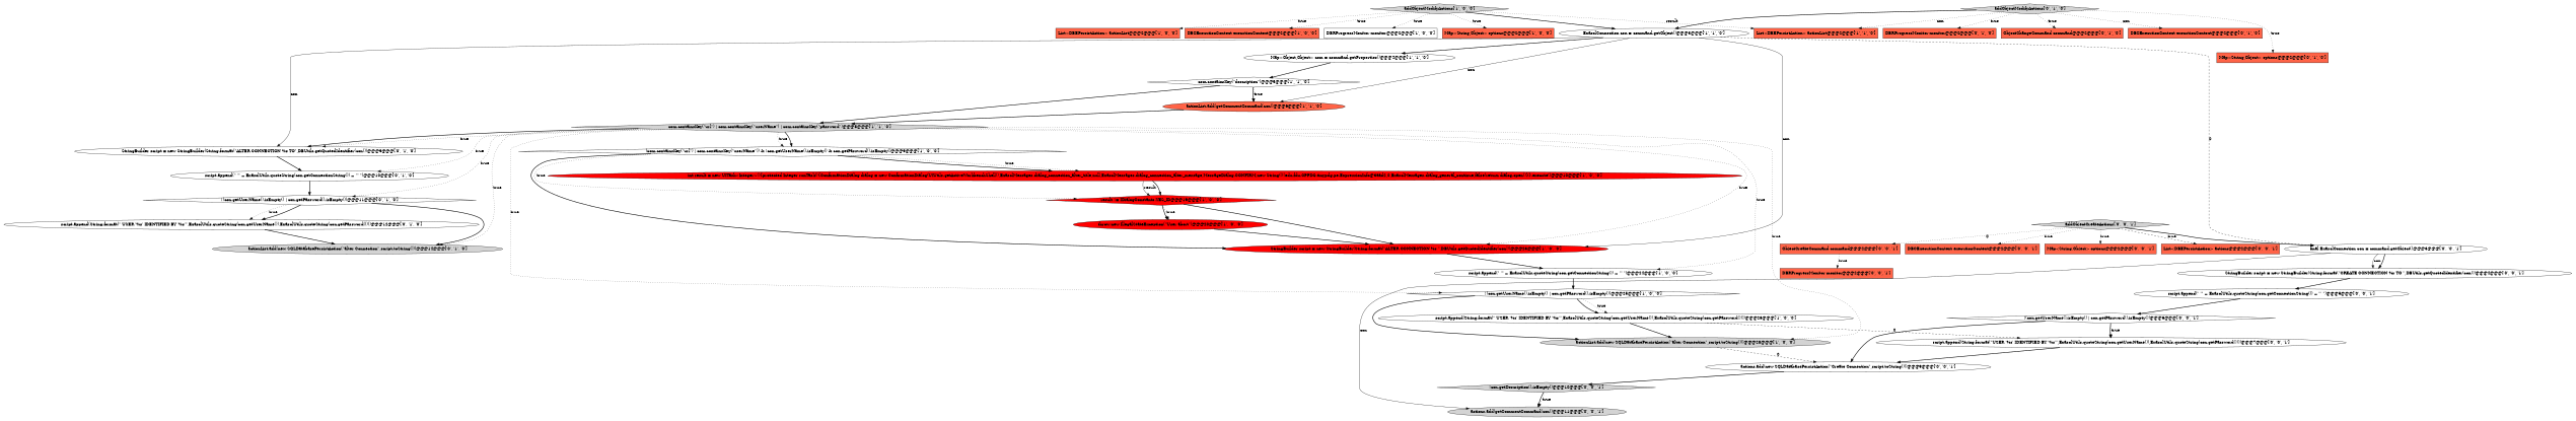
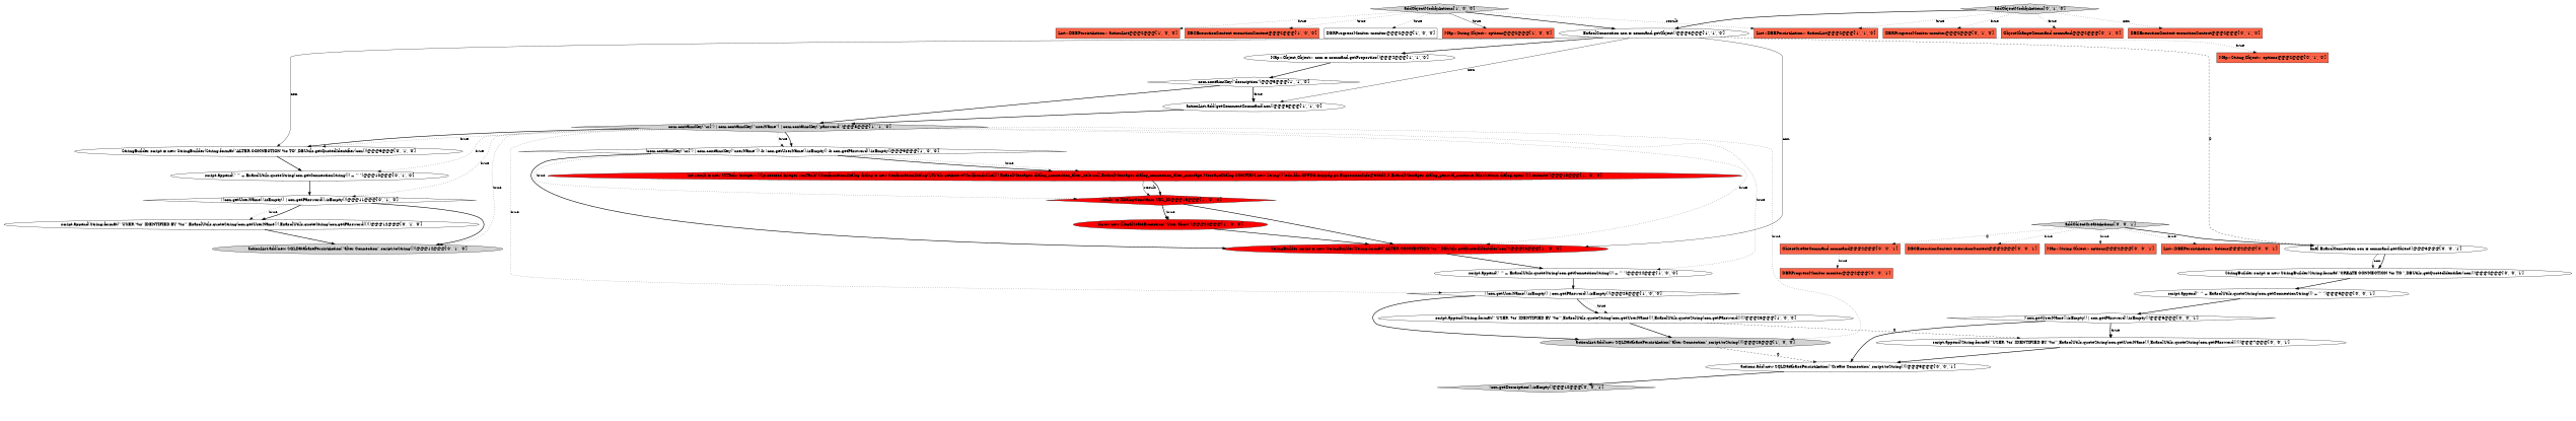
  digraph {
    node [fillcolor=white shape=ellipse style=filled]
    edge [style=bold]
    n1 [fillcolor=red label="StringBuilder script = new StringBuilder(String.format(\"ALTER CONNECTION %s \",DBUtils.getQuotedIdentifier(con)))@@@23@@@['1', '0', '0']"]
    n2 [label="script.append(\" '\" + ExasolUtils.quoteString(con.getConnectionString()) + \"' \")@@@24@@@['1', '0', '0']"]
    n3 [label="!(con.getUserName().isEmpty() | con.getPassword().isEmpty())@@@25@@@['1', '0', '0']" shape=diamond]
-   n4 [fillcolor=tomato label="actionList.add(getCommentCommand(con))@@@6@@@['1', '1', '0']"]
+   n4 [label="actionList.add(getCommentCommand(con))@@@6@@@['1', '1', '0']"]
    n5 [fillcolor=lightgray label="com.containsKey(\"url\") | com.containsKey(\"userName\") | com.containsKey(\"password\")@@@8@@@['1', '1', '0']" shape=diamond]
    n6 [fillcolor=lightgray label="actionList.add(new SQLDatabasePersistAction(\"alter Connection\",script.toString()))@@@14@@@['0', '1', '0']"]
    n7 [label="!(con.getUserName().isEmpty() | con.getPassword().isEmpty())@@@11@@@['0', '1', '0']" shape=diamond]
    n8 [fillcolor=lightgray label="actionList.add(new SQLDatabasePersistAction(\"alter Connection\",script.toString()))@@@28@@@['1', '0', '0']"]
    n9 [label="(com.containsKey(\"url\") | com.containsKey(\"userName\")) & !con.getUserName().isEmpty() & con.getPassword().isEmpty()@@@9@@@['1', '0', '0']" shape=diamond]
    n10 [label="StringBuilder script = new StringBuilder(String.format(\"ALTER CONNECTION %s TO\",DBUtils.getQuotedIdentifier(con)))@@@9@@@['0', '1', '0']"]
    n11 [label="script.append(\" '\" + ExasolUtils.quoteString(con.getConnectionString()) + \"' \")@@@10@@@['0', '1', '0']"]
    n12 [fillcolor=tomato label="DBCExecutionContext executionContext@@@2@@@['0', '0', '1']" shape=box]
    n13 [fillcolor=tomato label="DBCExecutionContext executionContext@@@2@@@['1', '0', '0']" shape=box]
    n14 [label="script.append(String.format(\"USER '%s' IDENTIFIED BY '%s'\",ExasolUtils.quoteString(con.getUserName()),ExasolUtils.quoteString(con.getPassword())))@@@7@@@['0', '0', '1']"]
    n15 [label="actions.add(new SQLDatabasePersistAction(\"Create Connection\",script.toString()))@@@9@@@['0', '0', '1']"]
    n16 [fillcolor=lightgray label="!con.getDescription().isEmpty()@@@10@@@['0', '0', '1']" shape=diamond]
-   n17 [fillcolor=lightgray label="actions.add(getCommentCommand(con))@@@11@@@['0', '0', '1']"]
    n18 [label="script.append(String.format(\" USER '%s' IDENTIFIED BY '%s'\",ExasolUtils.quoteString(con.getUserName()),ExasolUtils.quoteString(con.getPassword())))@@@12@@@['0', '1', '0']"]
    n19 [fillcolor=tomato label="ObjectCreateCommand command@@@2@@@['0', '0', '1']" shape=box]
    n20 [fillcolor=tomato label="DBRProgressMonitor monitor@@@2@@@['0', '0', '1']" shape=box]
    n21 [fillcolor=red label="int result = new UITask<Integer>(){protected Integer runTask(){ConfirmationDialog dialog = new ConfirmationDialog(UIUtils.getActiveWorkbenchShell(),ExasolMessages.dialog_connection_alter_title,null,ExasolMessages.dialog_connection_alter_message,MessageDialog.CONFIRM,new String((((edu.fdu.CPPDG.tinypdg.pe.ExpressionInfo@3aad2,0,ExasolMessages.dialog_general_continue,false)return dialog.open()}}.execute()@@@10@@@['1', '0', '0']"]
    n22 [fillcolor=red label="result != IDialogConstants.YES_ID@@@19@@@['1', '0', '0']" shape=diamond]
    n23 [fillcolor=red label="throw new IllegalStateException(\"User abort\")@@@20@@@['1', '0', '0']"]
    n24 [label="StringBuilder script = new StringBuilder(String.format(\"CREATE CONNECTION %s TO \",DBUtils.getQuotedIdentifier(con)))@@@4@@@['0', '0', '1']"]
    n25 [label="script.append(\" '\" + ExasolUtils.quoteString(con.getConnectionString()) + \"' \")@@@5@@@['0', '0', '1']"]
    n26 [label="!(con.getUserName().isEmpty() | con.getPassword().isEmpty())@@@6@@@['0', '0', '1']" shape=diamond]
    n27 [fillcolor=tomato label="List<DBEPersistAction> actionList@@@2@@@['1', '1', '0']" shape=box]
    n28 [fillcolor=tomato label="Map<String,Object> options@@@2@@@['0', '0', '1']" shape=box]
    n29 [label="script.append(String.format(\" USER '%s' IDENTIFIED BY '%s'\",ExasolUtils.quoteString(con.getUserName()),ExasolUtils.quoteString(con.getPassword())))@@@26@@@['1', '0', '0']"]
    n30 [fillcolor=lightgray label="addObjectModifyActions['1', '0', '0']" shape=diamond]
    n31 [label="ExasolConnection con = command.getObject()@@@3@@@['1', '1', '0']"]
    n32 [label="DBRProgressMonitor monitor@@@2@@@['1', '0', '0']" shape=box]
    n33 [fillcolor=tomato label="Map<String,Object> options@@@2@@@['1', '0', '0']" shape=box]
    n34 [fillcolor=tomato label="List<DBEPersistAction> actionList@@@2@@@['1', '0', '0']" shape=box]
    n35 [label="final ExasolConnection con = command.getObject()@@@3@@@['0', '0', '1']"]
    n36 [label="Map<Object,Object> com = command.getProperties()@@@4@@@['1', '1', '0']"]
    n37 [label="com.containsKey(\"description\")@@@5@@@['1', '1', '0']" shape=diamond]
    n38 [fillcolor=lightgray label="addObjectCreateActions['0', '0', '1']" shape=diamond]
    n39 [fillcolor=tomato label="List<DBEPersistAction> actions@@@2@@@['0', '0', '1']" shape=box]
    n40 [fillcolor=tomato label="Map<String,Object> options@@@2@@@['0', '1', '0']" shape=box]
    n41 [fillcolor=tomato label="ObjectChangeCommand command@@@2@@@['0', '1', '0']" shape=box]
    n42 [fillcolor=tomato label="DBCExecutionContext executionContext@@@2@@@['0', '1', '0']" shape=box]
    n43 [fillcolor=lightgray label="addObjectModifyActions['0', '1', '0']" shape=diamond]
    n44 [fillcolor=tomato label="DBRProgressMonitor monitor@@@2@@@['0', '1', '0']" shape=box]
    n1 -> n2
    n2 -> n3
    n3 -> n8
    n3 -> n29
    n3 -> n29 [label=true style=dotted]
    n4 -> n5
    n5 -> n1 [label=true style=dotted]
    n5 -> n2 [label=true style=dotted]
    n5 -> n3 [label=true style=dotted]
    n5 -> n6 [label=true style=dotted]
    n5 -> n7 [label=true style=dotted]
    n5 -> n8 [label=true style=dotted]
    n5 -> n9
    n5 -> n9 [label=true style=dotted]
    n5 -> n10
    n5 -> n10 [label=true style=dotted]
    n5 -> n11 [label=true style=dotted]
    n7 -> n6
    n7 -> n18
    n7 -> n18 [label=true style=dotted]
    n8 -> n15 [label=0 style=dashed]
    n9 -> n1
    n9 -> n21
    n9 -> n21 [label=true style=dotted]
    n9 -> n22 [label=true style=dotted]
    n10 -> n11
    n11 -> n7
    n14 -> n15
    n15 -> n16
-   n16 -> n17 [label=true style=dotted]
-   n16 -> n17
    n18 -> n6
    n19 -> n20 [label=true style=dotted]
    n21 -> n22
    n21 -> n22 [label=result style=solid]
    n22 -> n1
    n22 -> n23
    n22 -> n23 [label=true style=dotted]
    n23 -> n1
    n24 -> n25
    n25 -> n26
    n26 -> n14
    n26 -> n14 [label=true style=dotted]
    n26 -> n15
    n29 -> n8
    n29 -> n14 [label=0 style=dashed]
    n30 -> n13 [label=true style=dotted]
    n30 -> n27 [label=result style=dotted]
    n30 -> n31
    n30 -> n32 [label=true style=dotted]
-   n30 -> n33 [label=true style=dotted]
+   n30 -> n33 [label=true style=solid]
    n30 -> n34 [label=true style=dotted]
    n31 -> n1 [label=con style=solid]
    n31 -> n4 [label=con style=solid]
    n31 -> n10 [label=con style=solid]
    n31 -> n35 [label=0 style=dashed]
    n31 -> n36
-   n35 -> n17 [label=con style=solid]
    n35 -> n24
    n35 -> n24 [label=con style=solid]
    n36 -> n37
    n37 -> n4 [label=true style=dotted]
    n37 -> n4
    n37 -> n5
    n38 -> n12 [label=true style=dotted]
    n38 -> n19 [label=0 style=dotted]
    n38 -> n28 [label=true style=dotted]
    n38 -> n35
-   n38 -> n39 [label=true style=dashed]
-   n43 -> n27 [label=con style=dotted]
+   n38 -> n39 [label=true style=dotted]
+   n43 -> n27 [label=true style=dotted]
    n43 -> n31
-   n43 -> n40 [label=true style=dotted]
+   n44 -> n40 [label=true style=dotted]
    n43 -> n41 [label=true style=dotted]
    n43 -> n42 [label=con style=dotted]
    n43 -> n44 [label=true style=dotted]
  }
